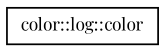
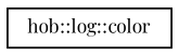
  digraph {
    rankdir=LR
    fontname="Playfair Display"
-   n1 [color=black fillcolor=white fontname="Playfair Display" fontsize=10 height=0.2 label="color::log::color" shape=record style=filled width=0.4]
+   n1 [color=black fillcolor=white fontname="Playfair Display" fontsize=10 height=0.2 label="hob::log::color" shape=record style=filled width=0.4]
  }
